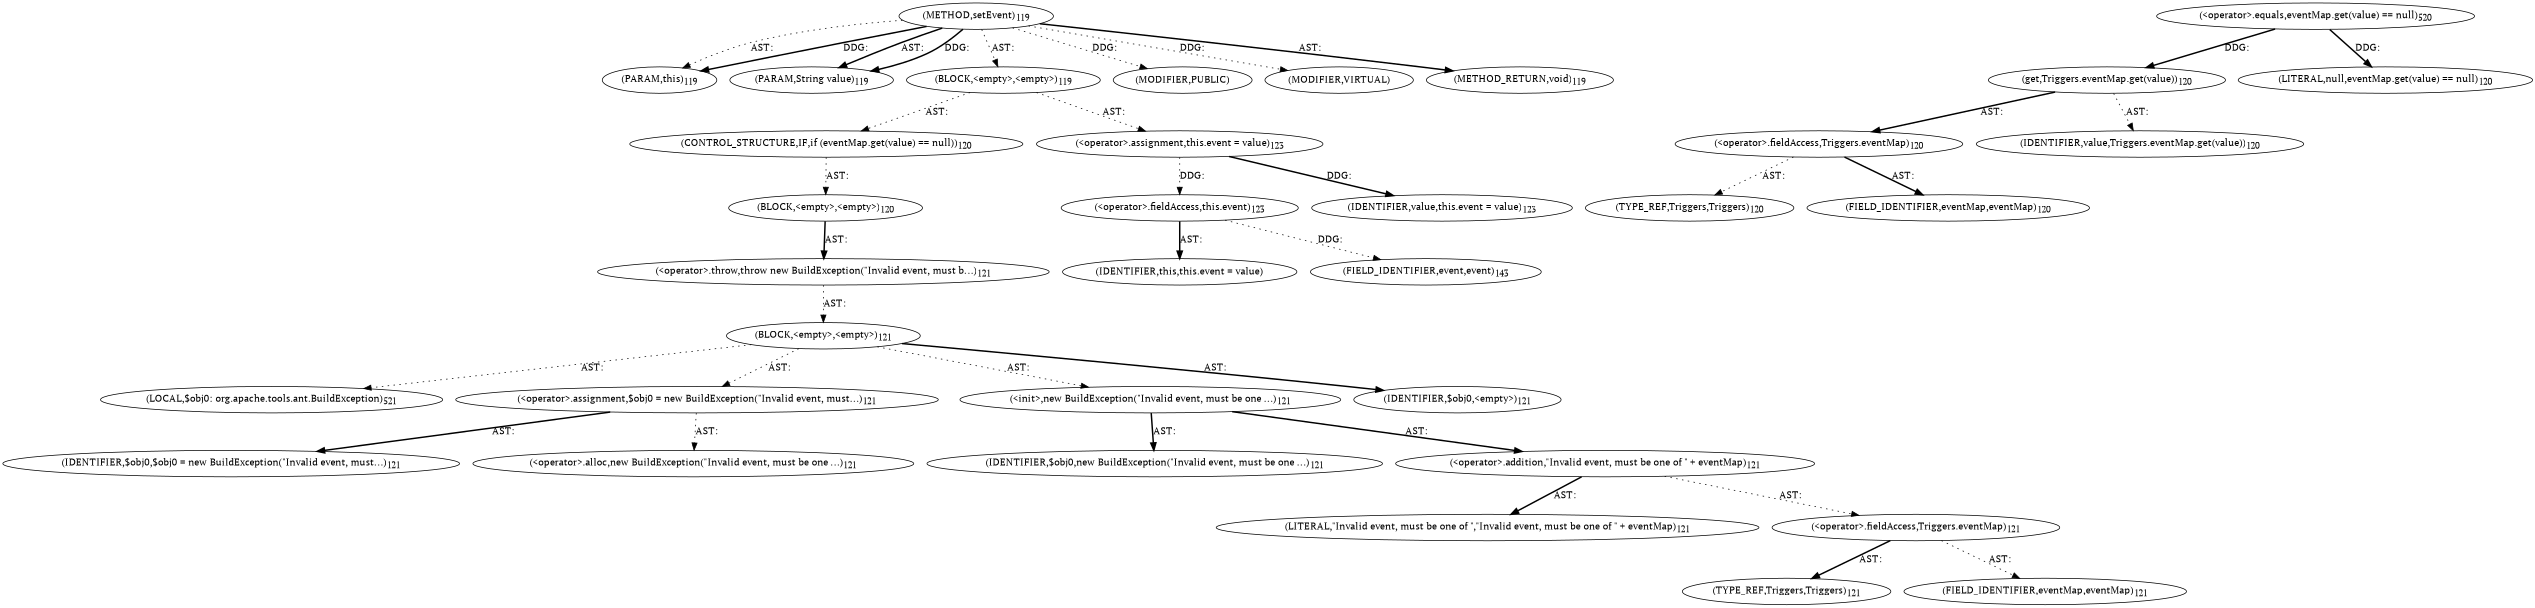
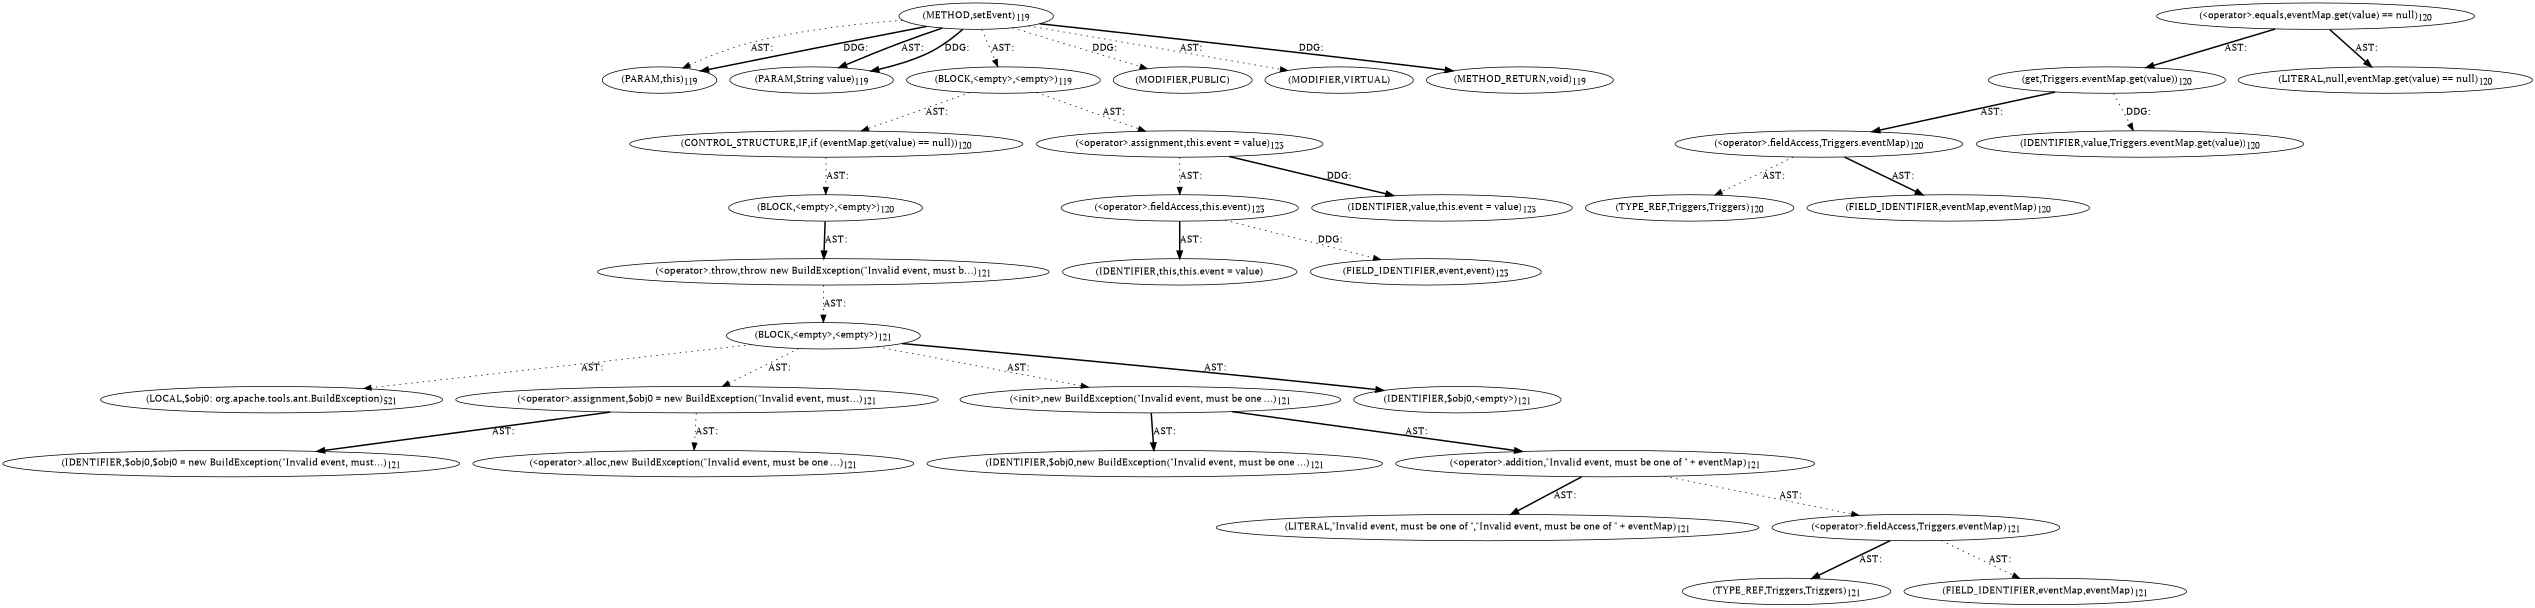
  digraph {
    fontname="PT Serif"
    node [fontname="PT Serif"]
    edge [fontname="PT Serif" style=dotted]
    n1 [label=<(METHOD,setEvent)<SUB>119</SUB>>]
    n2 [label=<(PARAM,this)<SUB>119</SUB>>]
    n3 [label=<(PARAM,String value)<SUB>119</SUB>>]
    n4 [label=<(BLOCK,&lt;empty&gt;,&lt;empty&gt;)<SUB>119</SUB>>]
    n5 [label=<(MODIFIER,PUBLIC)>]
    n6 [label=<(MODIFIER,VIRTUAL)>]
    n7 [label=<(METHOD_RETURN,void)<SUB>119</SUB>>]
    n8 [label=<(CONTROL_STRUCTURE,IF,if (eventMap.get(value) == null))<SUB>120</SUB>>]
    n9 [label=<(&lt;operator&gt;.assignment,this.event = value)<SUB>123</SUB>>]
    n10 [label=<(BLOCK,&lt;empty&gt;,&lt;empty&gt;)<SUB>120</SUB>>]
    n11 [label=<(&lt;operator&gt;.fieldAccess,this.event)<SUB>123</SUB>>]
    n12 [label=<(IDENTIFIER,value,this.event = value)<SUB>123</SUB>>]
-   n13 [label=<(&lt;operator&gt;.equals,eventMap.get(value) == null)<SUB>520</SUB>>]
+   n13 [label=<(&lt;operator&gt;.equals,eventMap.get(value) == null)<SUB>120</SUB>>]
    n14 [label=<(get,Triggers.eventMap.get(value))<SUB>120</SUB>>]
    n15 [label=<(LITERAL,null,eventMap.get(value) == null)<SUB>120</SUB>>]
    n16 [label=<(&lt;operator&gt;.throw,throw new BuildException(&quot;Invalid event, must b...)<SUB>121</SUB>>]
    n17 [label=<(&lt;operator&gt;.fieldAccess,Triggers.eventMap)<SUB>120</SUB>>]
    n18 [label=<(IDENTIFIER,value,Triggers.eventMap.get(value))<SUB>120</SUB>>]
    n19 [label=<(TYPE_REF,Triggers,Triggers)<SUB>120</SUB>>]
    n20 [label=<(FIELD_IDENTIFIER,eventMap,eventMap)<SUB>120</SUB>>]
    n21 [label=<(BLOCK,&lt;empty&gt;,&lt;empty&gt;)<SUB>121</SUB>>]
    n22 [label=<(LOCAL,$obj0: org.apache.tools.ant.BuildException)<SUB>521</SUB>>]
    n23 [label=<(&lt;operator&gt;.assignment,$obj0 = new BuildException(&quot;Invalid event, must...)<SUB>121</SUB>>]
    n24 [label=<(&lt;init&gt;,new BuildException(&quot;Invalid event, must be one ...)<SUB>121</SUB>>]
    n25 [label=<(IDENTIFIER,$obj0,&lt;empty&gt;)<SUB>121</SUB>>]
    n26 [label=<(IDENTIFIER,$obj0,$obj0 = new BuildException(&quot;Invalid event, must...)<SUB>121</SUB>>]
    n27 [label=<(&lt;operator&gt;.alloc,new BuildException(&quot;Invalid event, must be one ...)<SUB>121</SUB>>]
    n28 [label=<(IDENTIFIER,$obj0,new BuildException(&quot;Invalid event, must be one ...)<SUB>121</SUB>>]
    n29 [label=<(&lt;operator&gt;.addition,&quot;Invalid event, must be one of &quot; + eventMap)<SUB>121</SUB>>]
    n30 [label=<(LITERAL,&quot;Invalid event, must be one of &quot;,&quot;Invalid event, must be one of &quot; + eventMap)<SUB>121</SUB>>]
    n31 [label=<(&lt;operator&gt;.fieldAccess,Triggers.eventMap)<SUB>121</SUB>>]
    n32 [label=<(TYPE_REF,Triggers,Triggers)<SUB>121</SUB>>]
    n33 [label=<(FIELD_IDENTIFIER,eventMap,eventMap)<SUB>121</SUB>>]
    n34 [label=<(IDENTIFIER,this,this.event = value)>]
-   n35 [label=<(FIELD_IDENTIFIER,event,event)<SUB>143</SUB>>]
+   n35 [label=<(FIELD_IDENTIFIER,event,event)<SUB>123</SUB>>]
    n1 -> n2 [label="AST: "]
    n1 -> n2 [label="DDG: " style=bold]
    n1 -> n3 [label="AST: " style=bold]
    n1 -> n3 [label="DDG: " style=bold]
    n1 -> n4 [label="AST: "]
    n1 -> n5 [label="DDG: "]
-   n1 -> n6 [label="DDG: "]
-   n1 -> n7 [label="AST: " style=bold]
+   n1 -> n6 [label="AST: "]
+   n1 -> n7 [label="DDG: " style=bold]
    n4 -> n8 [label="AST: "]
    n4 -> n9 [label="AST: "]
    n8 -> n10 [label="AST: "]
-   n9 -> n11 [label="DDG: "]
+   n9 -> n11 [label="AST: "]
    n9 -> n12 [label="DDG: " style=bold]
    n10 -> n16 [label="AST: " style=bold]
    n11 -> n34 [label="AST: " style=bold]
    n11 -> n35 [label="DDG: "]
-   n13 -> n14 [label="DDG: " style=bold]
-   n13 -> n15 [label="DDG: " style=bold]
+   n13 -> n14 [label="AST: " style=bold]
+   n13 -> n15 [label="AST: " style=bold]
    n14 -> n17 [label="AST: " style=bold]
-   n14 -> n18 [label="AST: "]
+   n14 -> n18 [label="DDG: "]
    n16 -> n21 [label="AST: "]
    n17 -> n19 [label="AST: "]
    n17 -> n20 [label="AST: " style=bold]
    n21 -> n22 [label="AST: "]
    n21 -> n23 [label="AST: "]
    n21 -> n24 [label="AST: "]
    n21 -> n25 [label="AST: " style=bold]
    n23 -> n26 [label="AST: " style=bold]
    n23 -> n27 [label="AST: "]
    n24 -> n28 [label="AST: " style=bold]
    n24 -> n29 [label="AST: " style=bold]
    n29 -> n30 [label="AST: " style=bold]
    n29 -> n31 [label="AST: "]
    n31 -> n32 [label="AST: " style=bold]
    n31 -> n33 [label="AST: "]
  }
